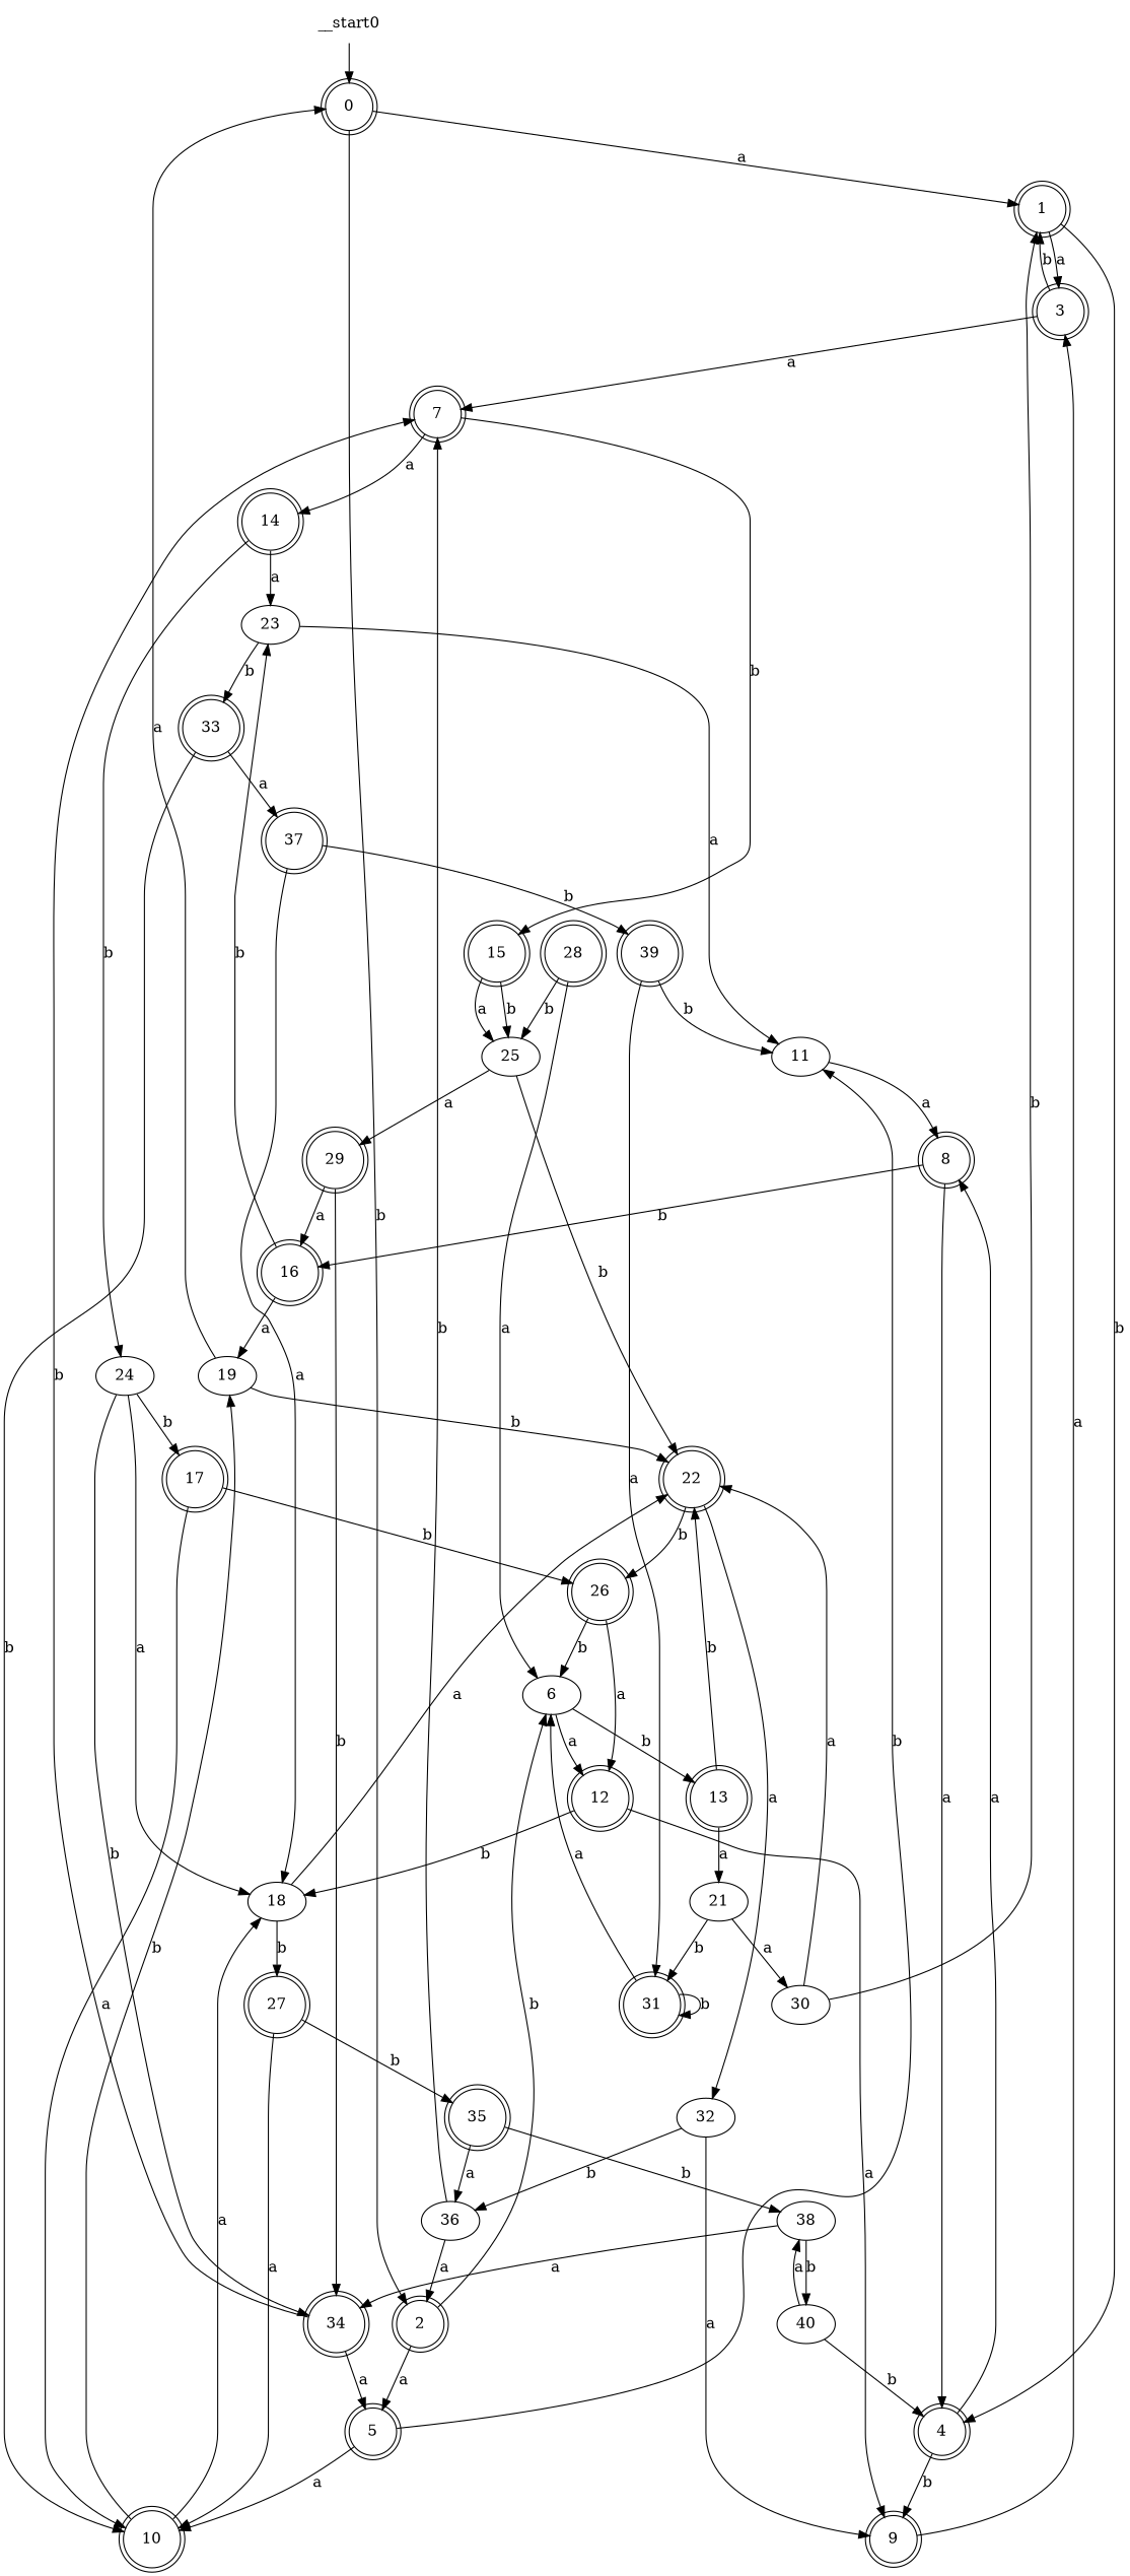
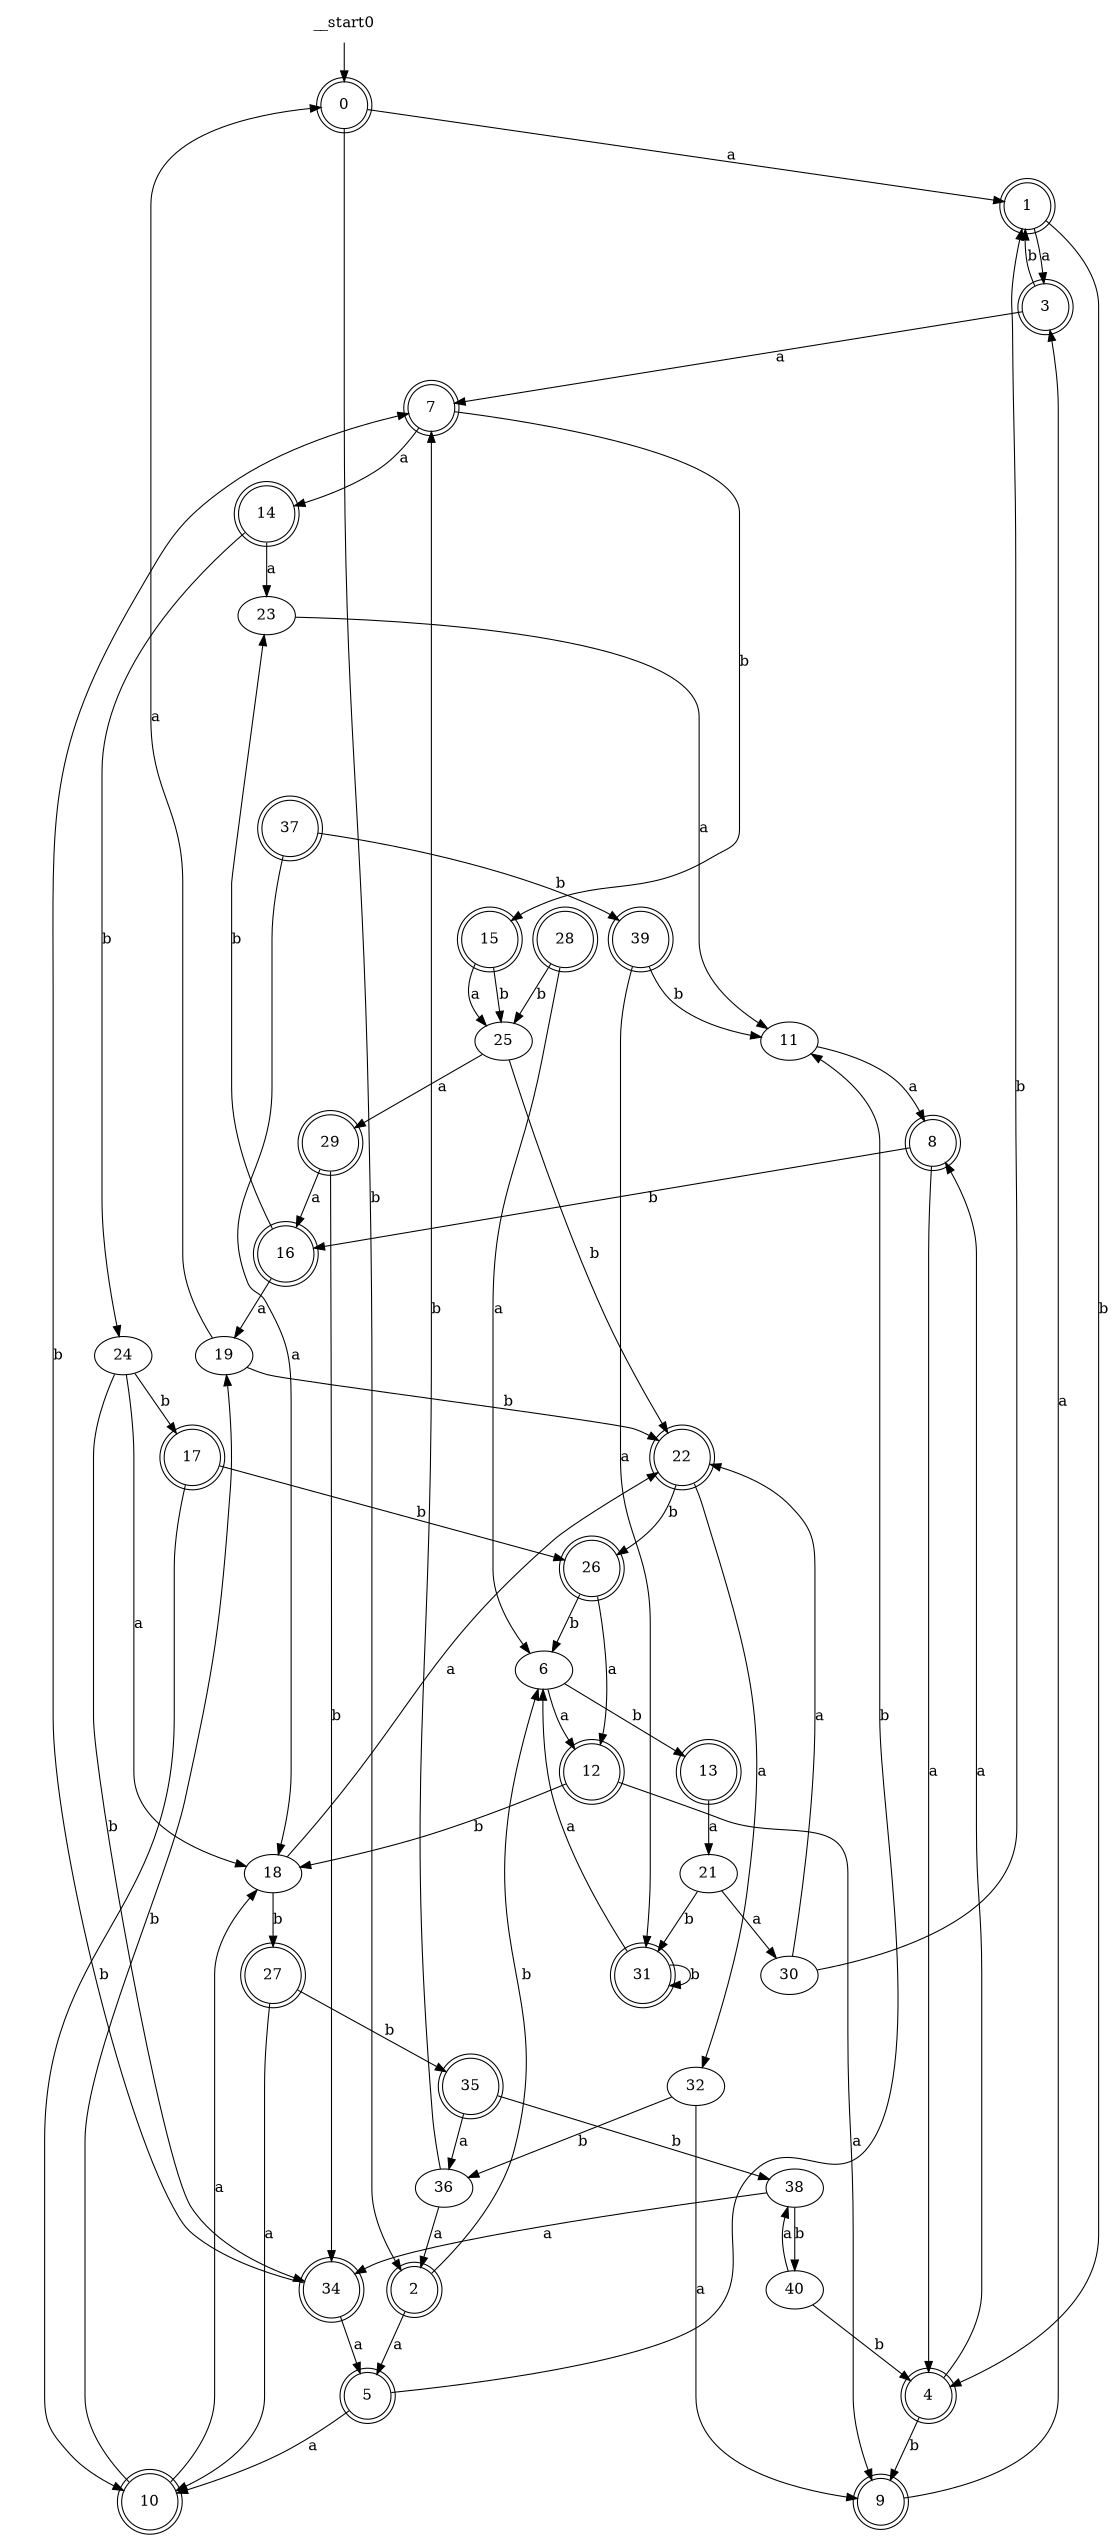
  digraph {
    node [shape=doublecircle]
    __start0 [shape=none]
    0
    1
    2
    3
    4
    5
    6 [shape=""]
    7
    8
    9
    10
    11 [shape=""]
    12
    13
    14
    15
    16
    18 [shape=""]
    19 [shape=""]
    21 [shape=""]
    22
    23 [shape=""]
    24 [shape=""]
    25 [shape=""]
    17
    26
    27
    30 [shape=""]
    31
    32 [shape=""]
-   33
    34
    29
    35
    28
    36 [shape=""]
    37
    38 [shape=""]
    39
    40 [shape=""]
    __start0 -> 0
    0 -> 1 [label=a]
    0 -> 2 [label=b]
    1 -> 3 [label=a]
    1 -> 4 [label=b]
    2 -> 5 [label=a]
    2 -> 6 [label=b]
    3 -> 1 [label=b]
    3 -> 7 [label=a]
    4 -> 8 [label=a]
    4 -> 9 [label=b]
    5 -> 10 [label=a]
    5 -> 11 [label=b]
    6 -> 12 [label=a]
    6 -> 13 [label=b]
    7 -> 14 [label=a]
    7 -> 15 [label=b]
    8 -> 4 [label=a]
    8 -> 16 [label=b]
    9 -> 3 [label=a]
    10 -> 18 [label=a]
    10 -> 19 [label=b]
    11 -> 8 [label=a]
    12 -> 9 [label=a]
    12 -> 18 [label=b]
    13 -> 21 [label=a]
-   13 -> 22 [label=b]
    14 -> 23 [label=a]
    14 -> 24 [label=b]
    15 -> 25 [label=a]
    15 -> 25 [label=b]
    16 -> 19 [label=a]
    16 -> 23 [label=b]
    18 -> 22 [label=a]
    18 -> 27 [label=b]
    19 -> 0 [label=a]
    19 -> 22 [label=b]
    21 -> 30 [label=a]
    21 -> 31 [label=b]
    22 -> 26 [label=b]
    22 -> 32 [label=a]
    23 -> 11 [label=a]
-   23 -> 33 [label=b]
    24 -> 18 [label=a]
    24 -> 17 [label=b]
    24 -> 34 [label=b]
    25 -> 22 [label=b]
    25 -> 29 [label=a]
-   17 -> 10 [label=a]
+   17 -> 10 [label=b]
    17 -> 26 [label=b]
    26 -> 6 [label=b]
    26 -> 12 [label=a]
    27 -> 10 [label=a]
    27 -> 35 [label=b]
    30 -> 1 [label=b]
    30 -> 22 [label=a]
    31 -> 6 [label=a]
    31 -> 31 [label=b]
    32 -> 9 [label=a]
    32 -> 36 [label=b]
-   33 -> 10 [label=b]
-   33 -> 37 [label=a]
    34 -> 5 [label=a]
    34 -> 7 [label=b]
    29 -> 16 [label=a]
    29 -> 34 [label=b]
    35 -> 36 [label=a]
    35 -> 38 [label=b]
    28 -> 6 [label=a]
    28 -> 25 [label=b]
    36 -> 2 [label=a]
    36 -> 7 [label=b]
    37 -> 18 [label=a]
    37 -> 39 [label=b]
    38 -> 34 [label=a]
    38 -> 40 [label=b]
    39 -> 11 [label=b]
    39 -> 31 [label=a]
    40 -> 4 [label=b]
    40 -> 38 [label=a]
  }
